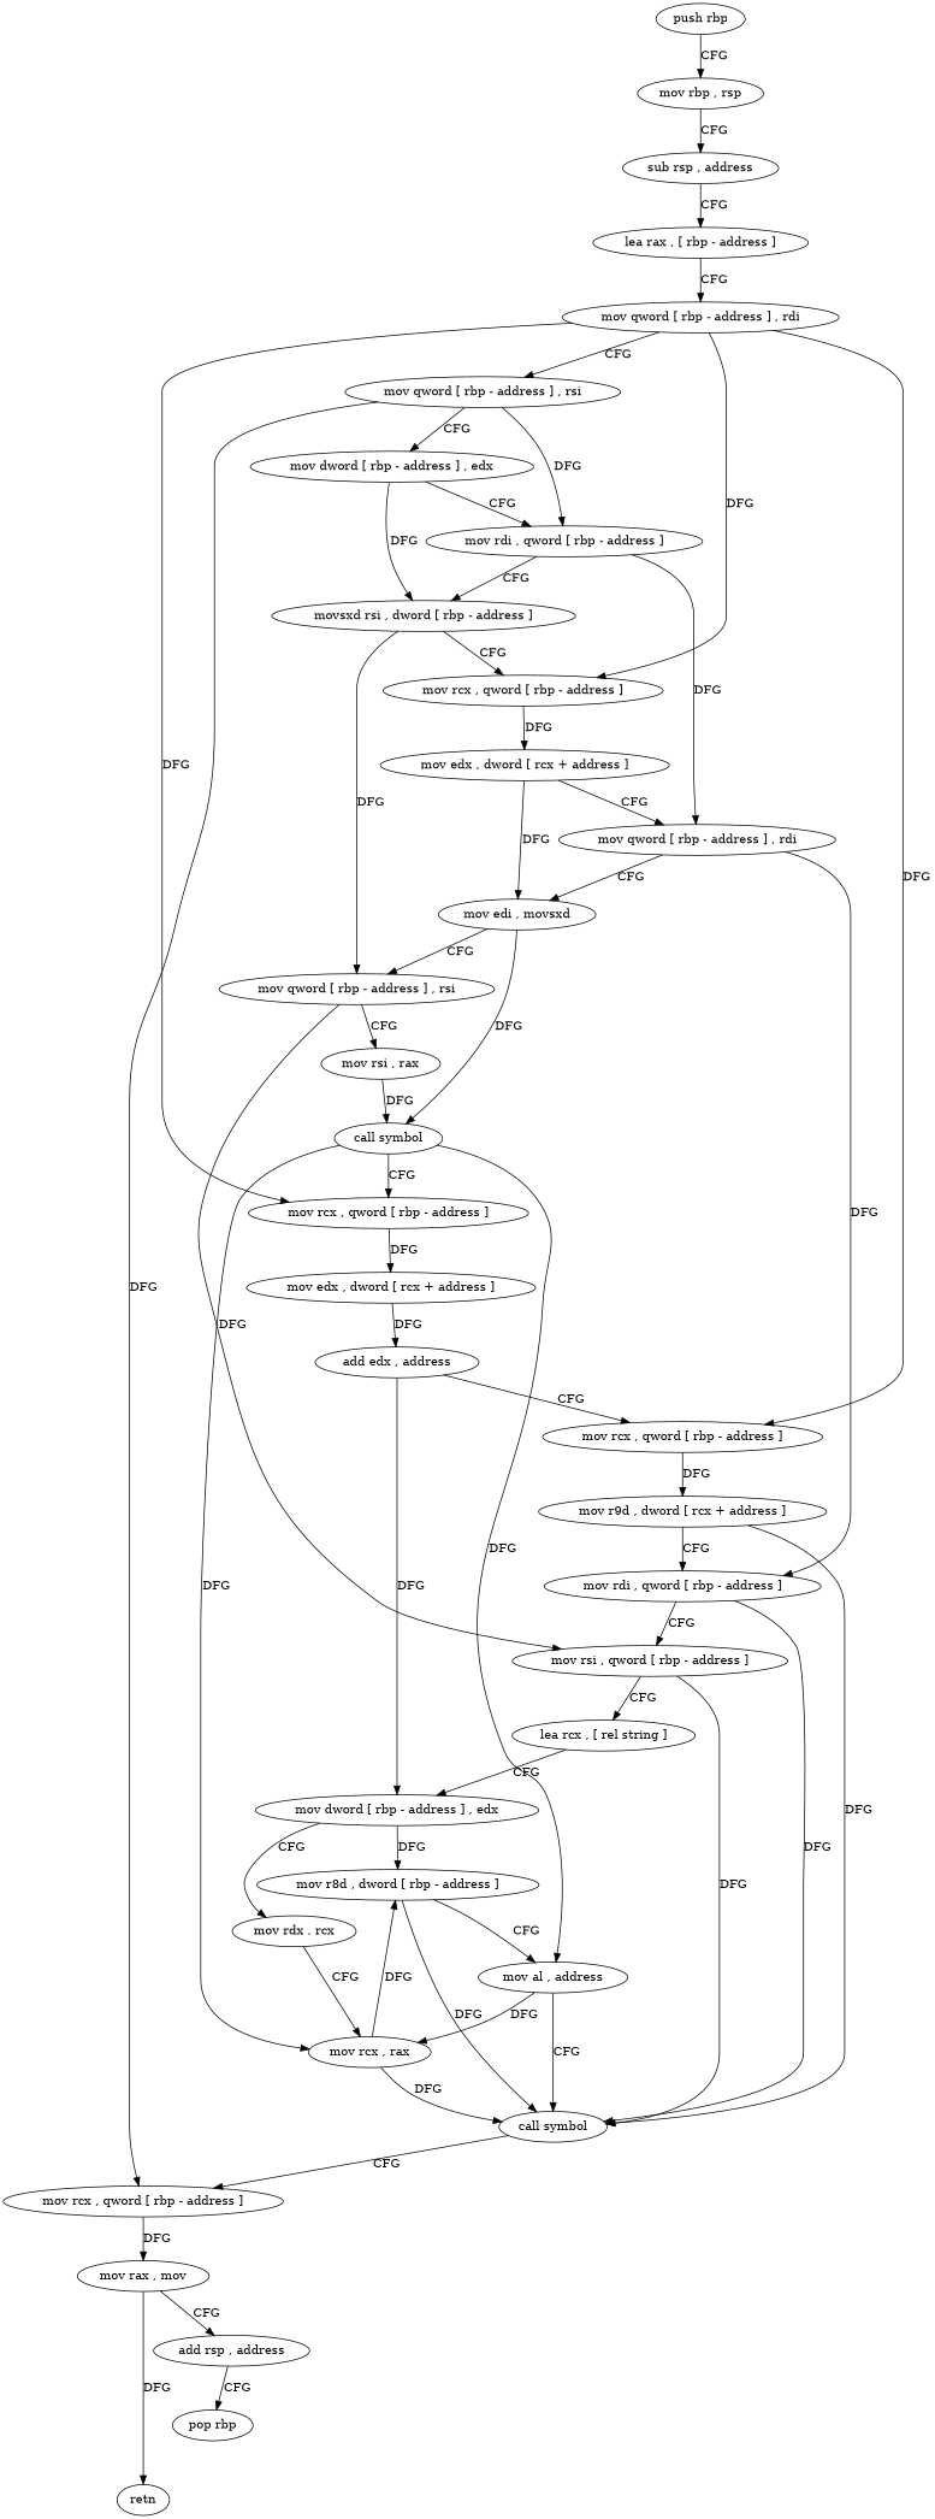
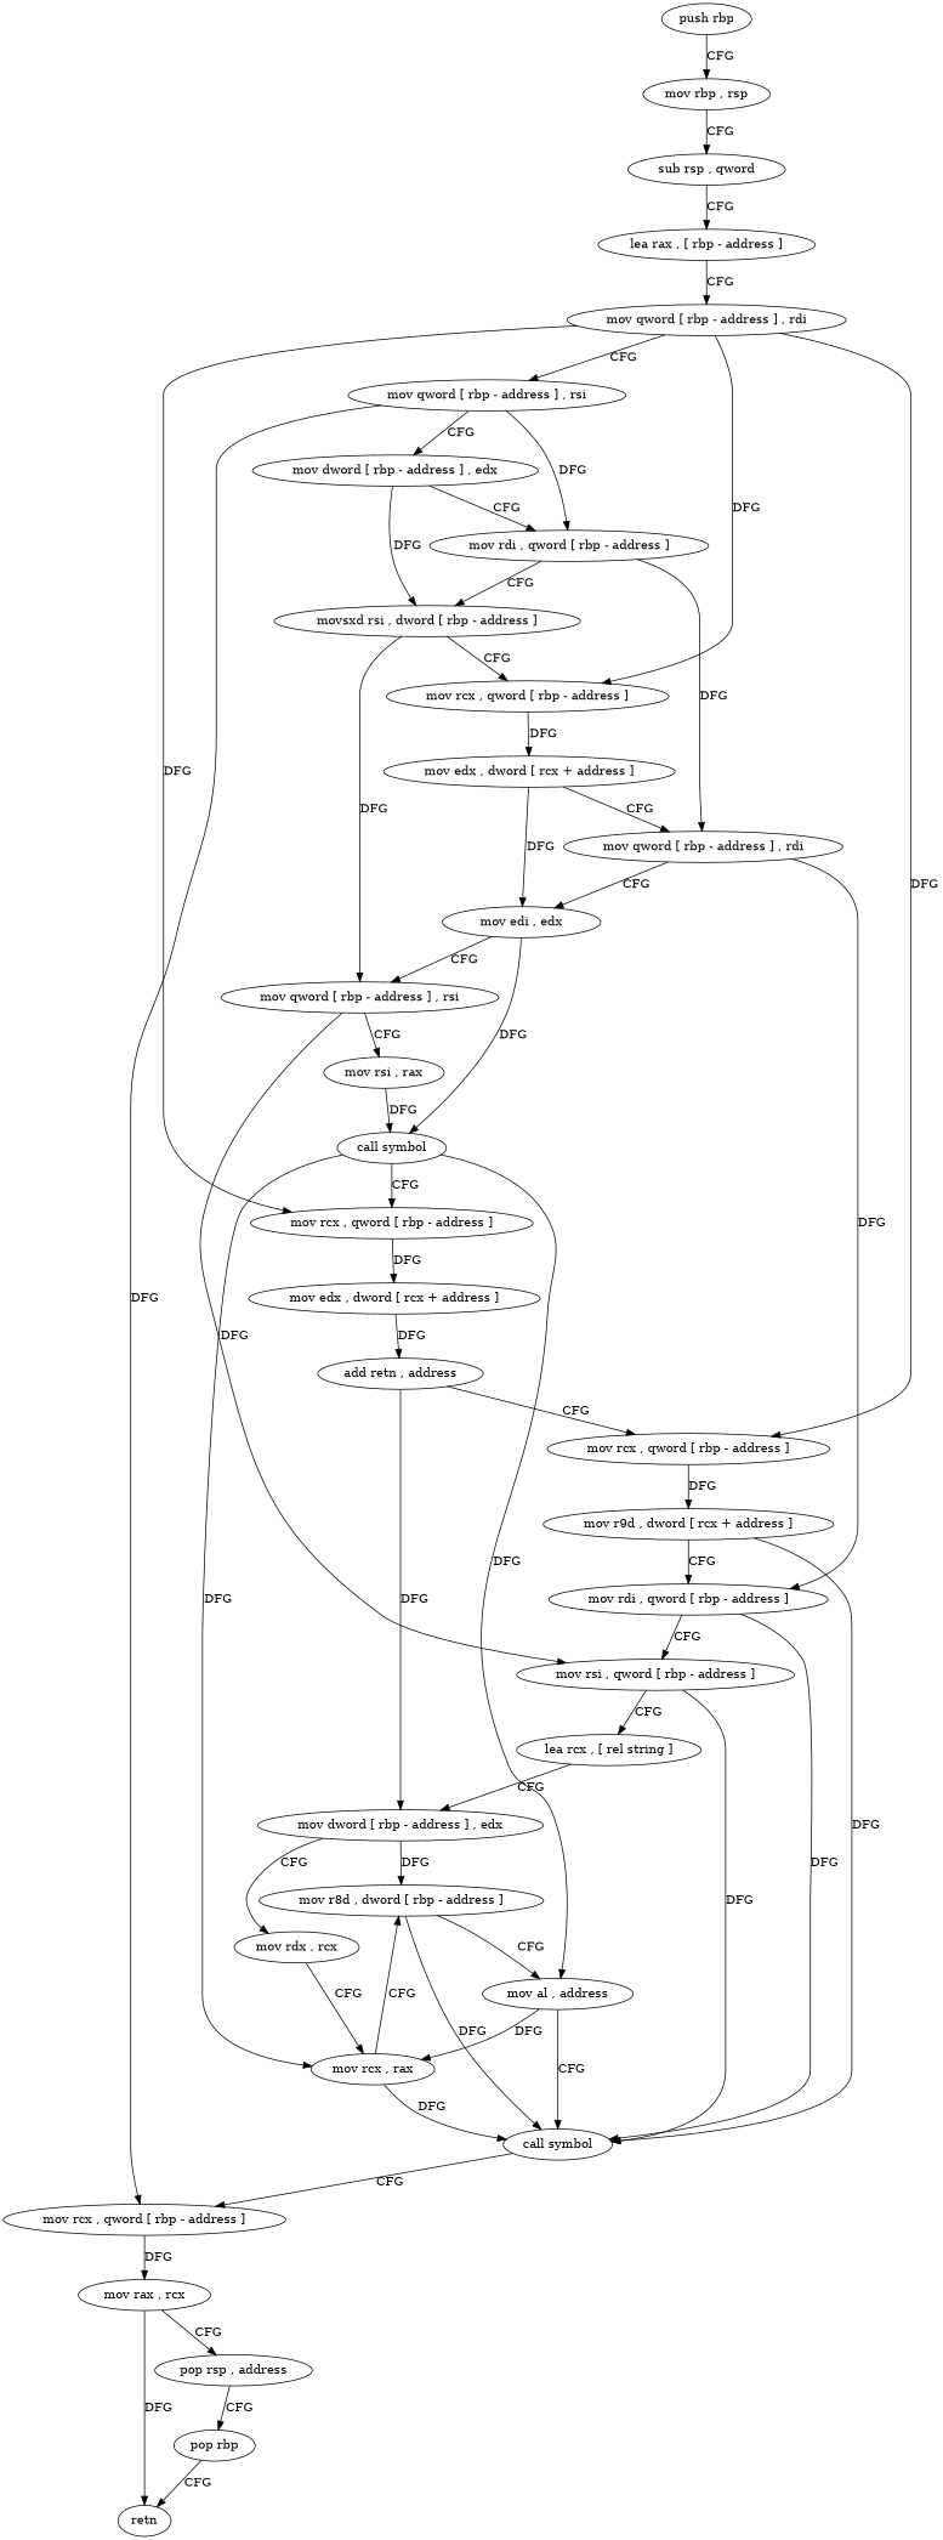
  digraph {
    n1 [label="push rbp"]
    n2 [label="mov rbp , rsp"]
-   n3 [label="sub rsp , address"]
+   n3 [label="sub rsp , qword"]
    n4 [label="lea rax , [ rbp - address ]"]
    n5 [label="mov qword [ rbp - address ] , rdi"]
    n6 [label="mov qword [ rbp - address ] , rsi"]
    n7 [label="mov rcx , qword [ rbp - address ]"]
    n8 [label="mov rcx , qword [ rbp - address ]"]
    n9 [label="mov rcx , qword [ rbp - address ]"]
    n10 [label="mov dword [ rbp - address ] , edx"]
    n11 [label="mov rdi , qword [ rbp - address ]"]
    n12 [label="mov rcx , qword [ rbp - address ]"]
    n13 [label="mov edx , dword [ rcx + address ]"]
    n14 [label="mov edx , dword [ rcx + address ]"]
    n15 [label="mov r9d , dword [ rcx + address ]"]
    n16 [label="movsxd rsi , dword [ rbp - address ]"]
    n17 [label="mov qword [ rbp - address ] , rdi"]
-   n18 [label="mov rax , mov"]
+   n18 [label="mov rax , rcx"]
    n19 [label="mov qword [ rbp - address ] , rsi"]
-   n20 [label="mov edi , movsxd"]
+   n20 [label="mov edi , edx"]
    n21 [label="mov rdi , qword [ rbp - address ]"]
    n22 [label="mov rsi , rax"]
    n23 [label="mov rsi , qword [ rbp - address ]"]
    n24 [label="call symbol"]
    n25 [label="call symbol"]
    n26 [label="mov rcx , rax"]
    n27 [label="mov al , address"]
    n28 [label="lea rcx , [ rel string ]"]
    n29 [label="mov r8d , dword [ rbp - address ]"]
-   n30 [label="add edx , address"]
+   n30 [label="add retn , address"]
    n31 [label="mov dword [ rbp - address ] , edx"]
    n32 [label="mov rdx , rcx"]
-   n33 [label="add rsp , address"]
+   n33 [label="pop rsp , address"]
    n34 [label=retn]
    n35 [label="pop rbp"]
    n1 -> n2 [label=CFG]
    n2 -> n3 [label=CFG]
    n3 -> n4 [label=CFG]
    n4 -> n5 [label=CFG]
    n5 -> n6 [label=CFG]
    n5 -> n7 [label=DFG]
    n5 -> n8 [label=DFG]
    n5 -> n9 [label=DFG]
    n6 -> n10 [label=CFG]
    n6 -> n11 [label=DFG]
    n6 -> n12 [label=DFG]
    n7 -> n13 [label=DFG]
    n8 -> n14 [label=DFG]
    n9 -> n15 [label=DFG]
    n10 -> n11 [label=CFG]
    n10 -> n16 [label=DFG]
    n11 -> n16 [label=CFG]
    n11 -> n17 [label=DFG]
    n12 -> n18 [label=DFG]
    n13 -> n17 [label=CFG]
    n13 -> n20 [label=DFG]
    n14 -> n30 [label=DFG]
    n15 -> n21 [label=CFG]
    n15 -> n25 [label=DFG]
    n16 -> n7 [label=CFG]
    n16 -> n19 [label=DFG]
    n17 -> n20 [label=CFG]
    n17 -> n21 [label=DFG]
    n18 -> n33 [label=CFG]
    n18 -> n34 [label=DFG]
    n19 -> n22 [label=CFG]
    n19 -> n23 [label=DFG]
    n20 -> n19 [label=CFG]
    n20 -> n24 [label=DFG]
    n21 -> n23 [label=CFG]
    n21 -> n25 [label=DFG]
    n22 -> n24 [label=DFG]
    n23 -> n25 [label=DFG]
    n23 -> n28 [label=CFG]
    n24 -> n8 [label=CFG]
    n24 -> n26 [label=DFG]
    n24 -> n27 [label=DFG]
    n25 -> n12 [label=CFG]
    n26 -> n25 [label=DFG]
-   n26 -> n29 [label=DFG]
+   n26 -> n29 [label=CFG]
    n27 -> n25 [label=CFG]
    n27 -> n26 [label=DFG]
    n28 -> n31 [label=CFG]
    n29 -> n25 [label=DFG]
    n29 -> n27 [label=CFG]
    n30 -> n9 [label=CFG]
    n30 -> n31 [label=DFG]
    n31 -> n29 [label=DFG]
    n31 -> n32 [label=CFG]
    n32 -> n26 [label=CFG]
    n33 -> n35 [label=CFG]
+   n35 -> n34 [label=CFG]
  }
